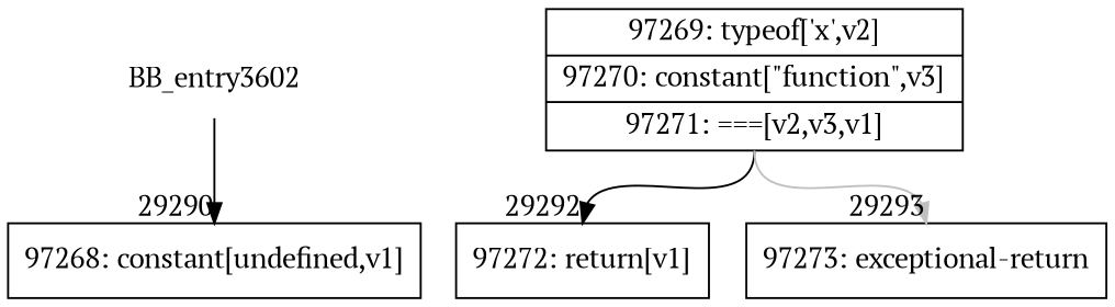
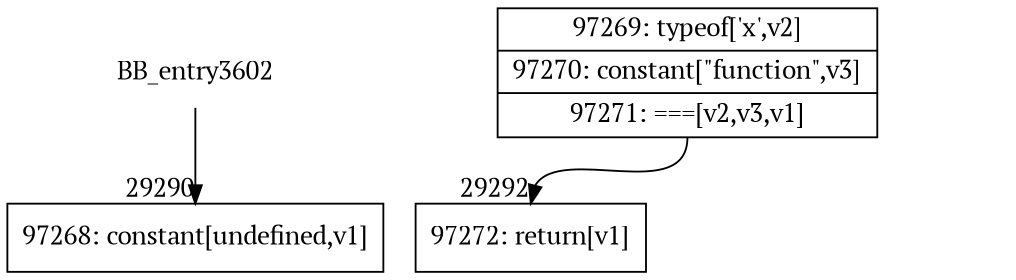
  digraph {
    fontname="PT Serif"
    rankdir=TD
    node [fontname="PT Serif" shape=record]
    edge [fontname="PT Serif" headport=n tailport=s]
    n1 [label=BB_entry3602 shape=none]
    n2 [label="{97268: constant[undefined,v1]}"]
    n3 [label="{97269: typeof['x',v2]|97270: constant[\"function\",v3]|97271: ===[v2,v3,v1]}"]
    n4 [label="{97272: return[v1]}"]
-   n5 [label="{97273: exceptional-return}"]
    n1 -> n2 [headlabel="    29290"]
    n3 -> n4 [headlabel="      29292"]
-   n3 -> n5 [color=gray headlabel="      29293"]
  }
